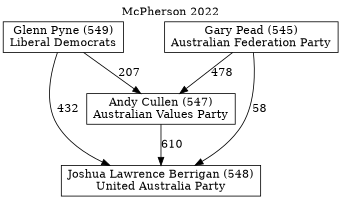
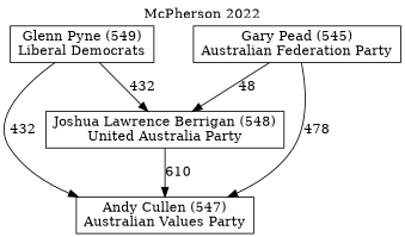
  digraph {
    label="McPherson 2022"
    labelloc=t
    mclimit=10
    node [shape=box]
    n1 [label="Joshua Lawrence Berrigan (548)\nUnited Australia Party"]
    n2 [label="Andy Cullen (547)\nAustralian Values Party"]
    n3 [label="Glenn Pyne (549)\nLiberal Democrats"]
    n4 [label="Gary Pead (545)\nAustralian Federation Party"]
-   n2 -> n1 [label=610]
+   n1 -> n2 [label=610]
    n3 -> n1 [label=432]
-   n3 -> n2 [label=207]
-   n4 -> n1 [label=58]
+   n3 -> n2 [label=432]
+   n4 -> n1 [label=48]
    n4 -> n2 [label=478]
  }
